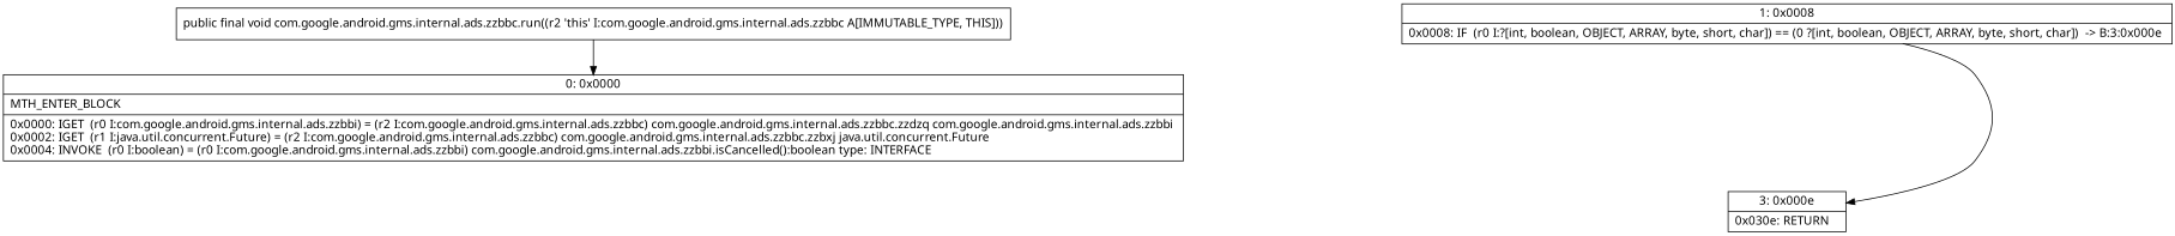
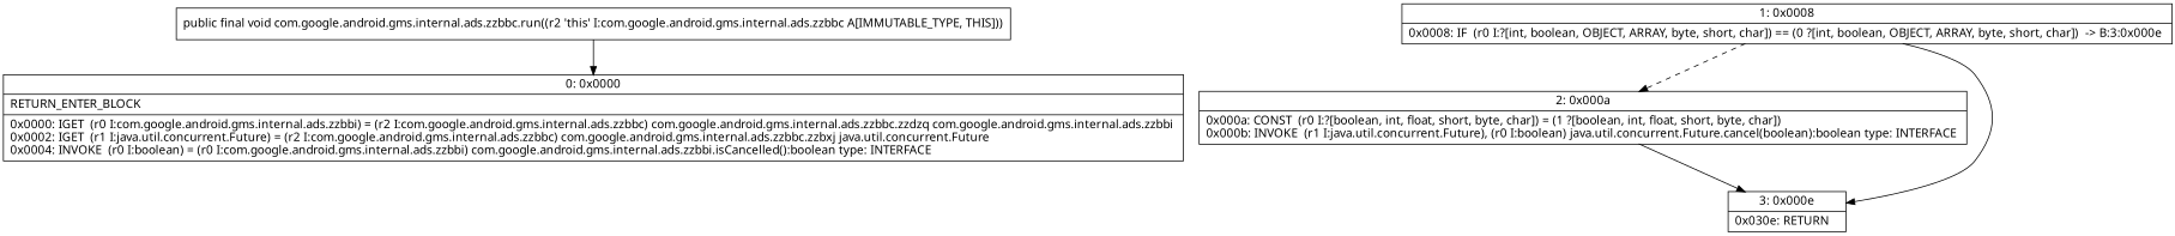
  digraph {
    fontname="Noto Sans"
    node [fontname="Noto Sans" shape=record]
    edge [fontname="Noto Sans"]
-   n1 [label="{0\:\ 0x0000|MTH_ENTER_BLOCK\l|0x0000: IGET  (r0 I:com.google.android.gms.internal.ads.zzbbi) = (r2 I:com.google.android.gms.internal.ads.zzbbc) com.google.android.gms.internal.ads.zzbbc.zzdzq com.google.android.gms.internal.ads.zzbbi \l0x0002: IGET  (r1 I:java.util.concurrent.Future) = (r2 I:com.google.android.gms.internal.ads.zzbbc) com.google.android.gms.internal.ads.zzbbc.zzbxj java.util.concurrent.Future \l0x0004: INVOKE  (r0 I:boolean) = (r0 I:com.google.android.gms.internal.ads.zzbbi) com.google.android.gms.internal.ads.zzbbi.isCancelled():boolean type: INTERFACE \l}"]
+   n1 [label="{0\:\ 0x0000|RETURN_ENTER_BLOCK\l|0x0000: IGET  (r0 I:com.google.android.gms.internal.ads.zzbbi) = (r2 I:com.google.android.gms.internal.ads.zzbbc) com.google.android.gms.internal.ads.zzbbc.zzdzq com.google.android.gms.internal.ads.zzbbi \l0x0002: IGET  (r1 I:java.util.concurrent.Future) = (r2 I:com.google.android.gms.internal.ads.zzbbc) com.google.android.gms.internal.ads.zzbbc.zzbxj java.util.concurrent.Future \l0x0004: INVOKE  (r0 I:boolean) = (r0 I:com.google.android.gms.internal.ads.zzbbi) com.google.android.gms.internal.ads.zzbbi.isCancelled():boolean type: INTERFACE \l}"]
    n2 [label="{1\:\ 0x0008|0x0008: IF  (r0 I:?[int, boolean, OBJECT, ARRAY, byte, short, char]) == (0 ?[int, boolean, OBJECT, ARRAY, byte, short, char])  \-\> B:3:0x000e \l}"]
+   n3 [label="{2\:\ 0x000a|0x000a: CONST  (r0 I:?[boolean, int, float, short, byte, char]) = (1 ?[boolean, int, float, short, byte, char]) \l0x000b: INVOKE  (r1 I:java.util.concurrent.Future), (r0 I:boolean) java.util.concurrent.Future.cancel(boolean):boolean type: INTERFACE \l}"]
    n4 [label="{3\:\ 0x000e|0x030e: RETURN   \l}"]
    n5 [label="{public final void com.google.android.gms.internal.ads.zzbbc.run((r2 'this' I:com.google.android.gms.internal.ads.zzbbc A[IMMUTABLE_TYPE, THIS])) }"]
+   n2 -> n3 [style=dashed]
    n2 -> n4
+   n3 -> n4
    n5 -> n1
  }
